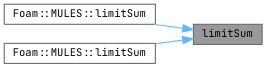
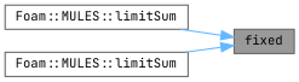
  digraph {
    rankdir=RL
    fontname="JetBrains Mono"
    node [color=grey40 fillcolor=white fontname="JetBrains Mono" fontsize=10 shape=box style=filled]
    edge [color=steelblue1 dir=back fontname="JetBrains Mono" fontsize=10 labelfontname=Helvetica labelfontsize=10 style=solid]
-   n1 [color=gray40 fillcolor=grey60 fontcolor=black height=0.2 label=limitSum width=0.4]
+   n1 [color=gray40 fillcolor=grey60 fontcolor=black height=0.2 label=fixed width=0.4]
    n2 [height=0.2 label="Foam::MULES::limitSum" width=0.4]
    n3 [height=0.2 label="Foam::MULES::limitSum" width=0.4]
    n1 -> n2
    n1 -> n3
  }
